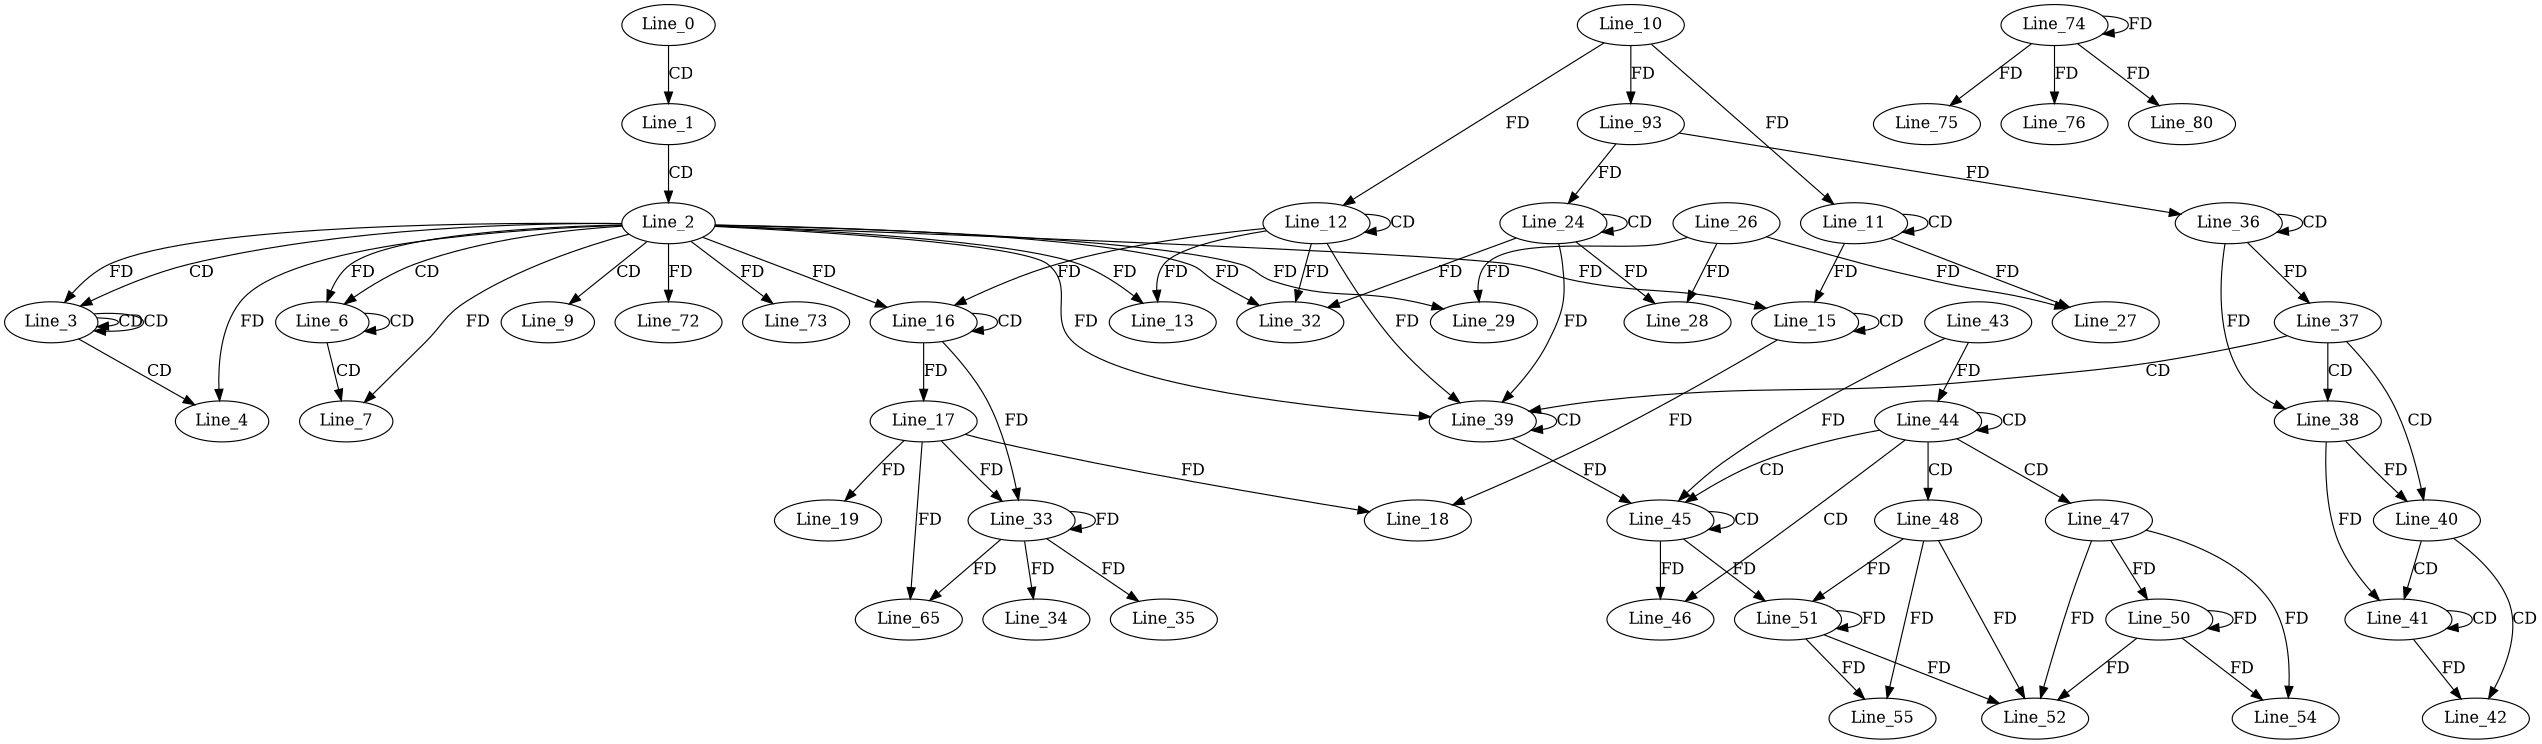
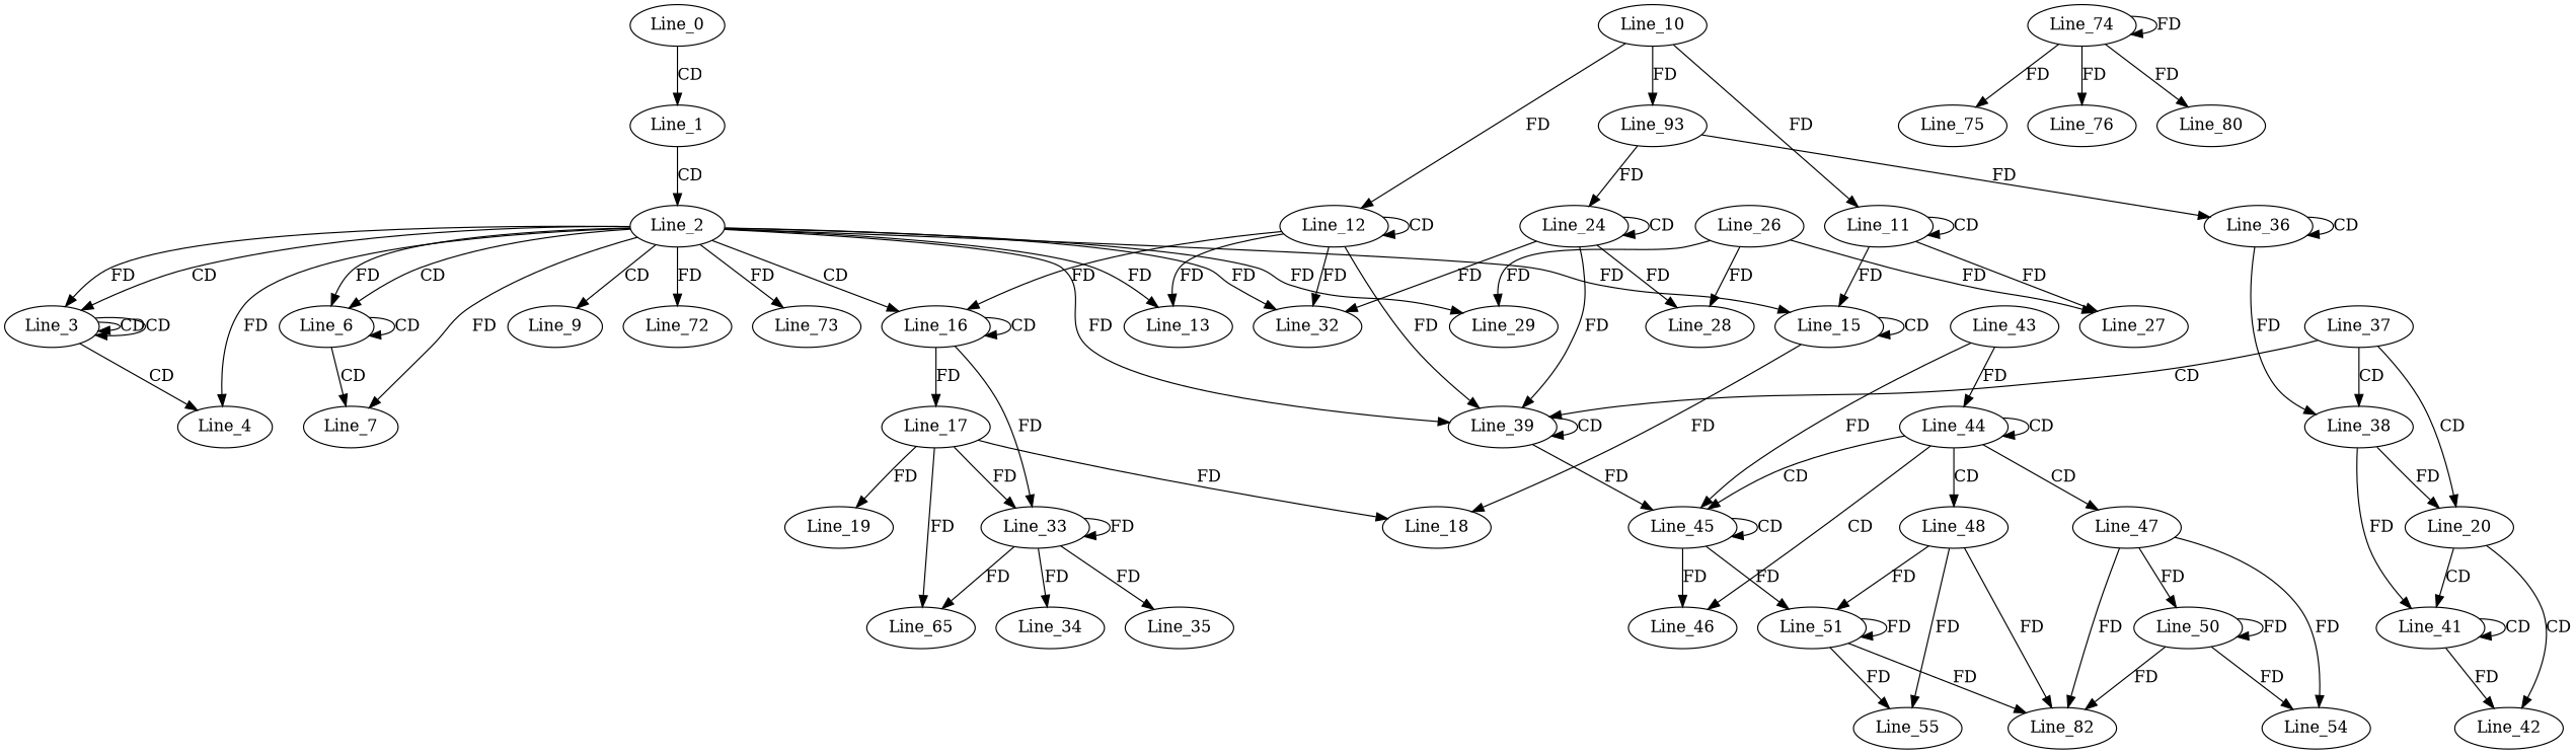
  digraph {
    Line_0
    Line_1
    Line_2
    Line_3
    Line_4
    Line_6
    Line_7
    Line_9
    Line_13
    Line_15
    Line_16
    Line_29
    Line_32
    Line_39
    Line_72
    Line_73
    Line_18
    Line_17
    Line_33
    Line_45
    Line_11
    Line_27
    Line_10
    Line_12
    n25 [label=Line_93]
    Line_24
    Line_36
    Line_19
    Line_65
    Line_34
    Line_35
    Line_28
    Line_37
    Line_38
    Line_26
-   Line_40
+   Line_40 [label=Line_20]
    Line_41
    Line_42
    Line_46
    Line_51
    Line_43
    Line_44
    Line_47
    Line_48
    Line_50
-   Line_52
+   Line_52 [label=Line_82]
    Line_54
    Line_55
    Line_74
    Line_75
    Line_76
    Line_80
    Line_0 -> Line_1 [label=CD]
    Line_1 -> Line_2 [label=CD]
    Line_2 -> Line_3 [label=CD]
    Line_2 -> Line_3 [label=FD]
    Line_2 -> Line_4 [label=FD]
    Line_2 -> Line_6 [label=CD]
    Line_2 -> Line_6 [label=FD]
    Line_2 -> Line_7 [label=FD]
    Line_2 -> Line_9 [label=CD]
    Line_2 -> Line_13 [label=FD]
    Line_2 -> Line_15 [label=FD]
-   Line_2 -> Line_16 [label=FD]
+   Line_2 -> Line_16 [label=CD]
    Line_2 -> Line_29 [label=FD]
    Line_2 -> Line_32 [label=FD]
    Line_2 -> Line_39 [label=FD]
    Line_2 -> Line_72 [label=FD]
    Line_2 -> Line_73 [label=FD]
    Line_3 -> Line_3 [label=CD]
    Line_3 -> Line_3 [label=CD]
    Line_3 -> Line_4 [label=CD]
    Line_6 -> Line_6 [label=CD]
    Line_6 -> Line_7 [label=CD]
    Line_15 -> Line_15 [label=CD]
    Line_15 -> Line_18 [label=FD]
    Line_16 -> Line_16 [label=CD]
    Line_16 -> Line_17 [label=FD]
    Line_16 -> Line_33 [label=FD]
    Line_39 -> Line_39 [label=CD]
    Line_39 -> Line_45 [label=FD]
    Line_17 -> Line_18 [label=FD]
    Line_17 -> Line_33 [label=FD]
    Line_17 -> Line_19 [label=FD]
    Line_17 -> Line_65 [label=FD]
    Line_33 -> Line_33 [label=FD]
    Line_33 -> Line_65 [label=FD]
    Line_33 -> Line_34 [label=FD]
    Line_33 -> Line_35 [label=FD]
    Line_45 -> Line_45 [label=CD]
    Line_45 -> Line_46 [label=FD]
    Line_45 -> Line_51 [label=FD]
    Line_11 -> Line_15 [label=FD]
    Line_11 -> Line_11 [label=CD]
    Line_11 -> Line_27 [label=FD]
    Line_10 -> Line_11 [label=FD]
    Line_10 -> Line_12 [label=FD]
    Line_10 -> n25 [label=FD]
    Line_12 -> Line_13 [label=FD]
    Line_12 -> Line_16 [label=FD]
    Line_12 -> Line_32 [label=FD]
    Line_12 -> Line_39 [label=FD]
    Line_12 -> Line_12 [label=CD]
    n25 -> Line_24 [label=FD]
    n25 -> Line_36 [label=FD]
    Line_24 -> Line_32 [label=FD]
    Line_24 -> Line_39 [label=FD]
    Line_24 -> Line_24 [label=CD]
    Line_24 -> Line_28 [label=FD]
    Line_36 -> Line_36 [label=CD]
-   Line_36 -> Line_37 [label=FD]
    Line_36 -> Line_38 [label=FD]
    Line_37 -> Line_39 [label=CD]
    Line_37 -> Line_38 [label=CD]
    Line_37 -> Line_40 [label=CD]
    Line_38 -> Line_40 [label=FD]
    Line_38 -> Line_41 [label=FD]
    Line_26 -> Line_29 [label=FD]
    Line_26 -> Line_27 [label=FD]
    Line_26 -> Line_28 [label=FD]
    Line_40 -> Line_41 [label=CD]
    Line_40 -> Line_42 [label=CD]
    Line_41 -> Line_41 [label=CD]
    Line_41 -> Line_42 [label=FD]
    Line_51 -> Line_51 [label=FD]
    Line_51 -> Line_52 [label=FD]
    Line_51 -> Line_55 [label=FD]
    Line_43 -> Line_45 [label=FD]
    Line_43 -> Line_44 [label=FD]
    Line_44 -> Line_45 [label=CD]
    Line_44 -> Line_46 [label=CD]
    Line_44 -> Line_44 [label=CD]
    Line_44 -> Line_47 [label=CD]
    Line_44 -> Line_48 [label=CD]
    Line_47 -> Line_50 [label=FD]
    Line_47 -> Line_52 [label=FD]
    Line_47 -> Line_54 [label=FD]
    Line_48 -> Line_51 [label=FD]
    Line_48 -> Line_52 [label=FD]
    Line_48 -> Line_55 [label=FD]
    Line_50 -> Line_50 [label=FD]
    Line_50 -> Line_52 [label=FD]
    Line_50 -> Line_54 [label=FD]
    Line_74 -> Line_74 [label=FD]
    Line_74 -> Line_75 [label=FD]
    Line_74 -> Line_76 [label=FD]
    Line_74 -> Line_80 [label=FD]
  }
